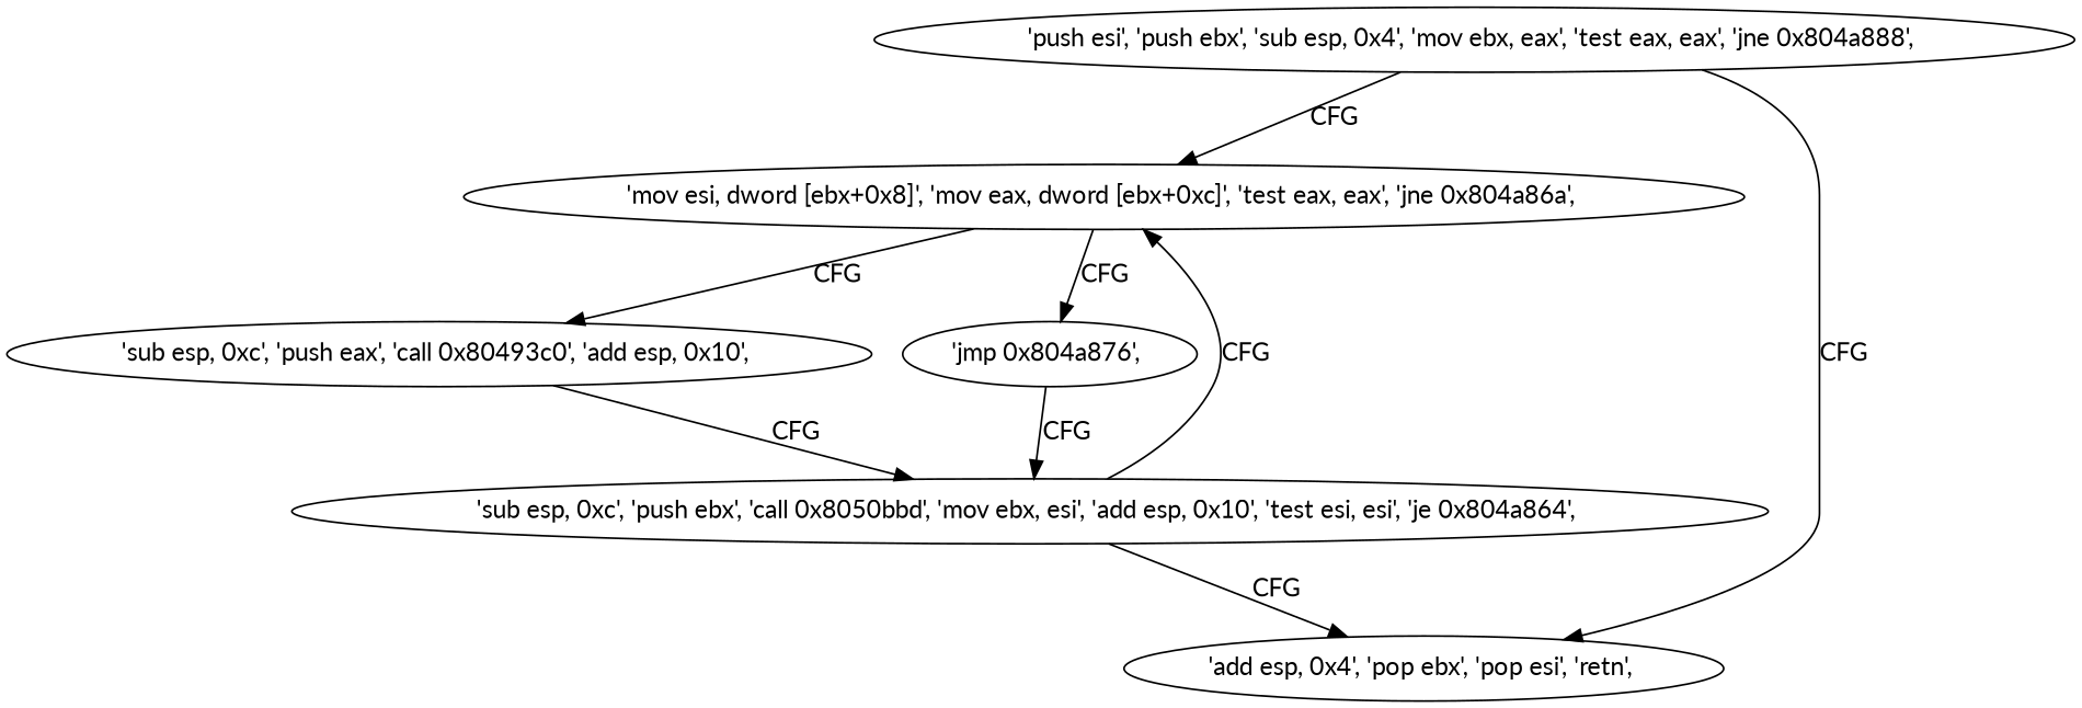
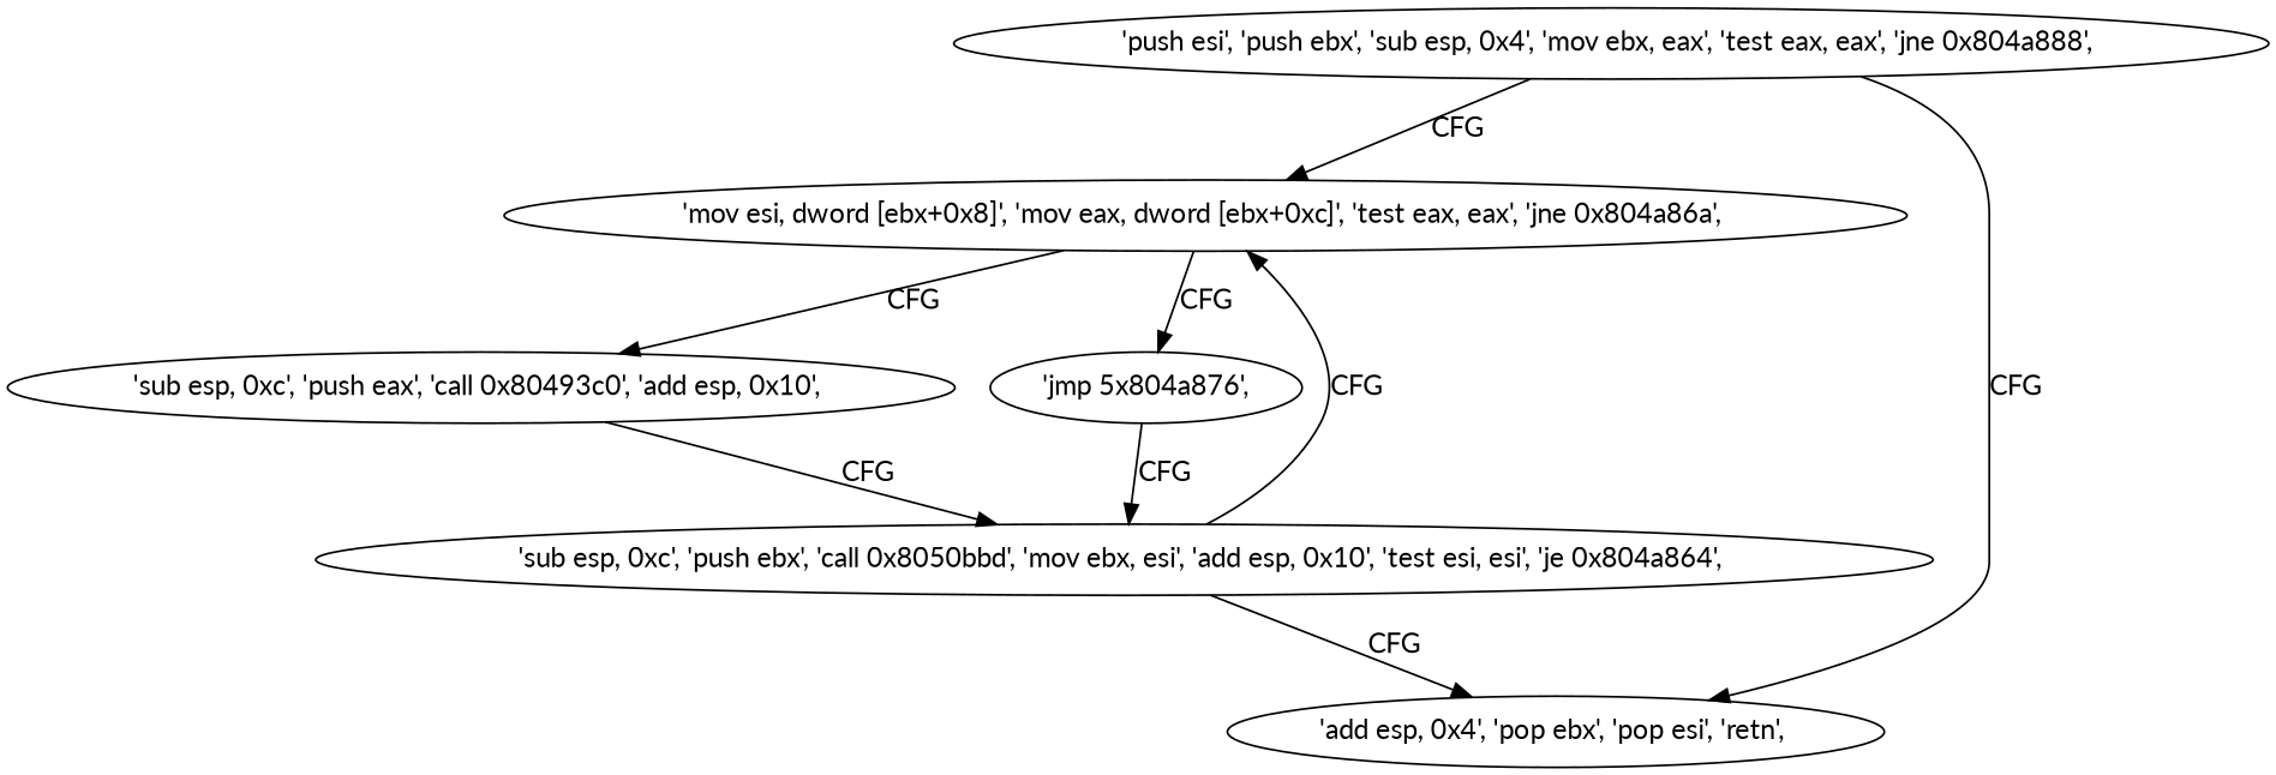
  digraph {
    fontname=Lato
    node [fontname=Lato]
    edge [fontname=Lato]
    n1 [label="'push esi', 'push ebx', 'sub esp, 0x4', 'mov ebx, eax', 'test eax, eax', 'jne 0x804a888', "]
    n2 [label="'mov esi, dword [ebx+0x8]', 'mov eax, dword [ebx+0xc]', 'test eax, eax', 'jne 0x804a86a', "]
    n3 [label="'add esp, 0x4', 'pop ebx', 'pop esi', 'retn', "]
    n4 [label="'sub esp, 0xc', 'push eax', 'call 0x80493c0', 'add esp, 0x10', "]
-   n5 [label="'jmp 0x804a876', "]
+   n5 [label="'jmp 5x804a876',"]
    n6 [label="'sub esp, 0xc', 'push ebx', 'call 0x8050bbd', 'mov ebx, esi', 'add esp, 0x10', 'test esi, esi', 'je 0x804a864', "]
    n1 -> n2 [label=CFG]
    n1 -> n3 [label=CFG]
    n2 -> n4 [label=CFG]
    n2 -> n5 [label=CFG]
    n4 -> n6 [label=CFG]
    n5 -> n6 [label=CFG]
    n6 -> n2 [label=CFG]
    n6 -> n3 [label=CFG]
  }
